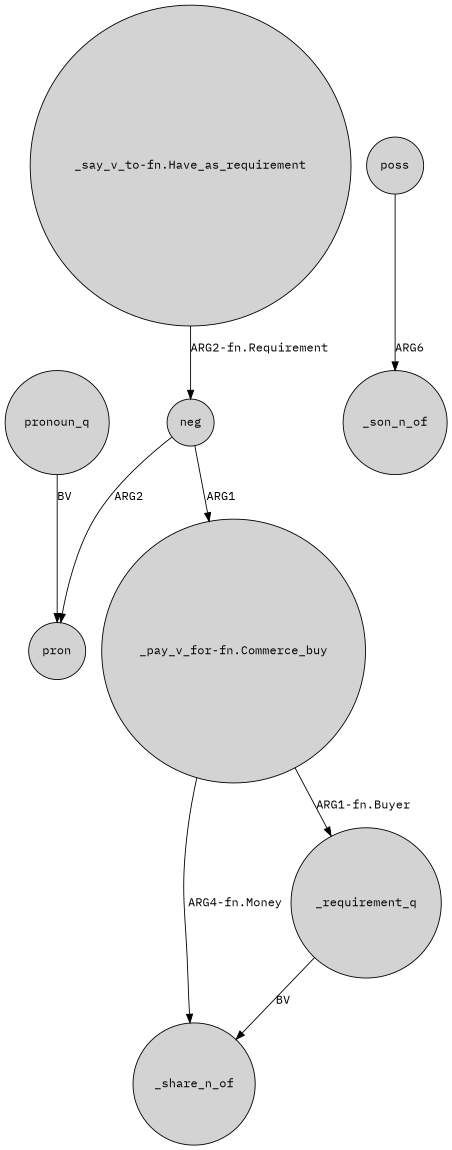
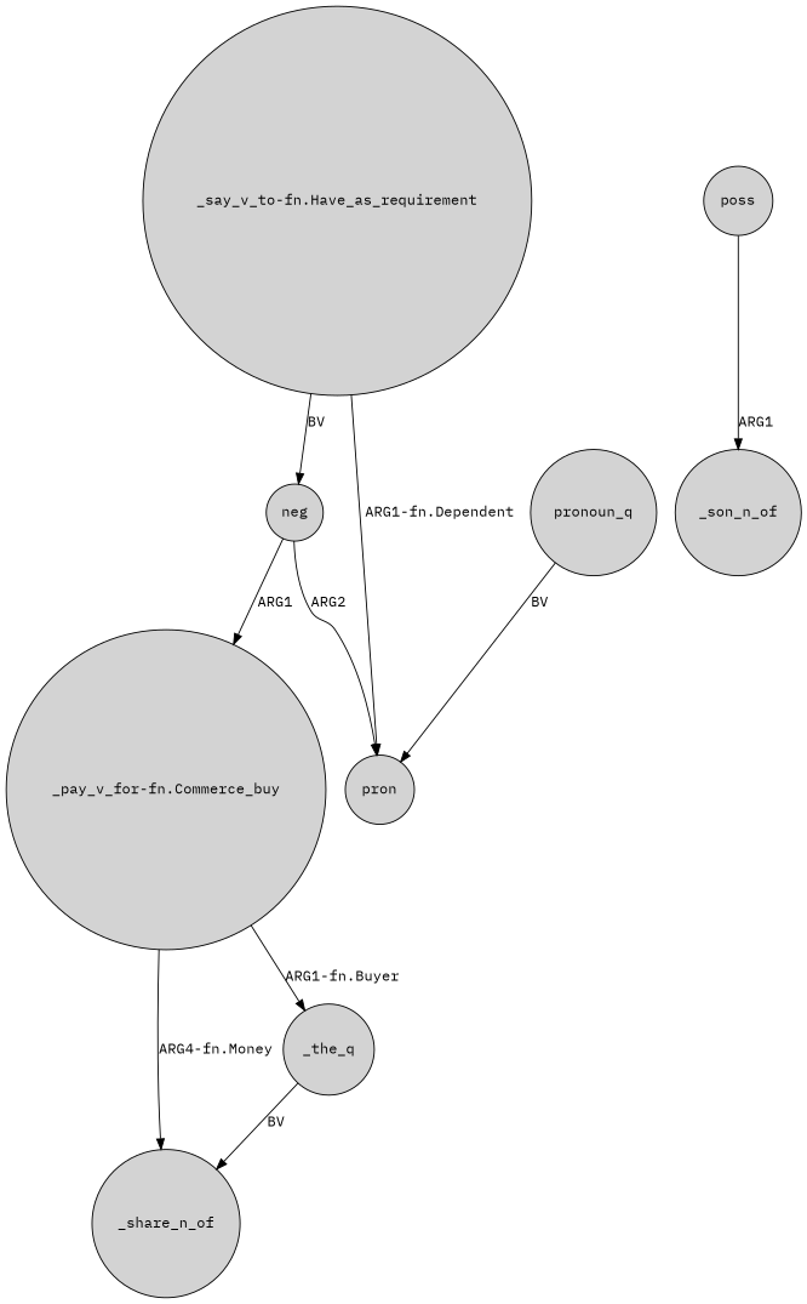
  digraph {
    fontname="IBM Plex Mono"
    node [fontname="IBM Plex Mono" shape=circle style=filled]
    edge [fontname="IBM Plex Mono"]
    "_pay_v_for-fn.Commerce_buy"
    _share_n_of
-   _the_q [label=_requirement_q]
+   _the_q
    "_say_v_to-fn.Have_as_requirement"
    neg
    pron
    poss
    _son_n_of
    pronoun_q
    "_pay_v_for-fn.Commerce_buy" -> _share_n_of [label="ARG4-fn.Money"]
    "_pay_v_for-fn.Commerce_buy" -> _the_q [label="ARG1-fn.Buyer"]
    _the_q -> _share_n_of [label=BV]
-   "_say_v_to-fn.Have_as_requirement" -> neg [label="ARG2-fn.Requirement"]
+   "_say_v_to-fn.Have_as_requirement" -> neg [label=BV]
+   "_say_v_to-fn.Have_as_requirement" -> pron [label="ARG1-fn.Dependent"]
    neg -> "_pay_v_for-fn.Commerce_buy" [label=ARG1]
    neg -> pron [label=ARG2]
-   poss -> _son_n_of [label=ARG6]
+   poss -> _son_n_of [label=ARG1]
    pronoun_q -> pron [label=BV]
  }
